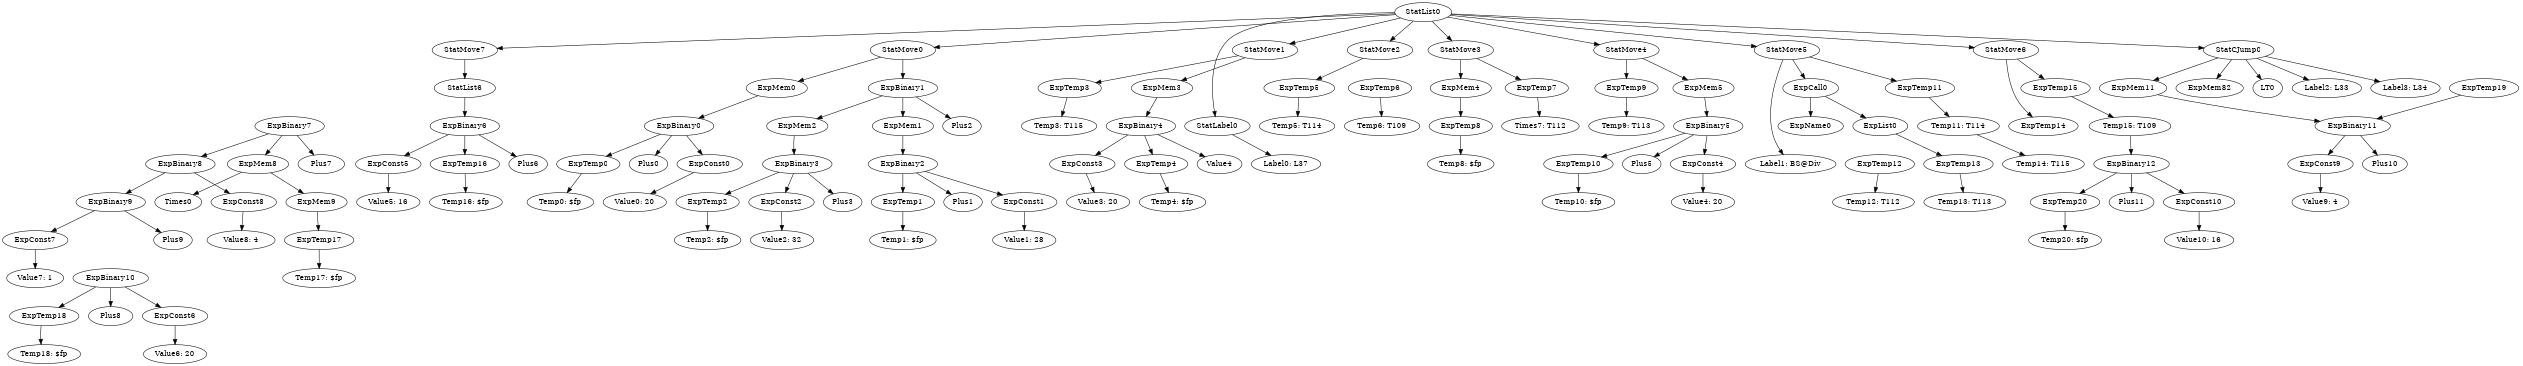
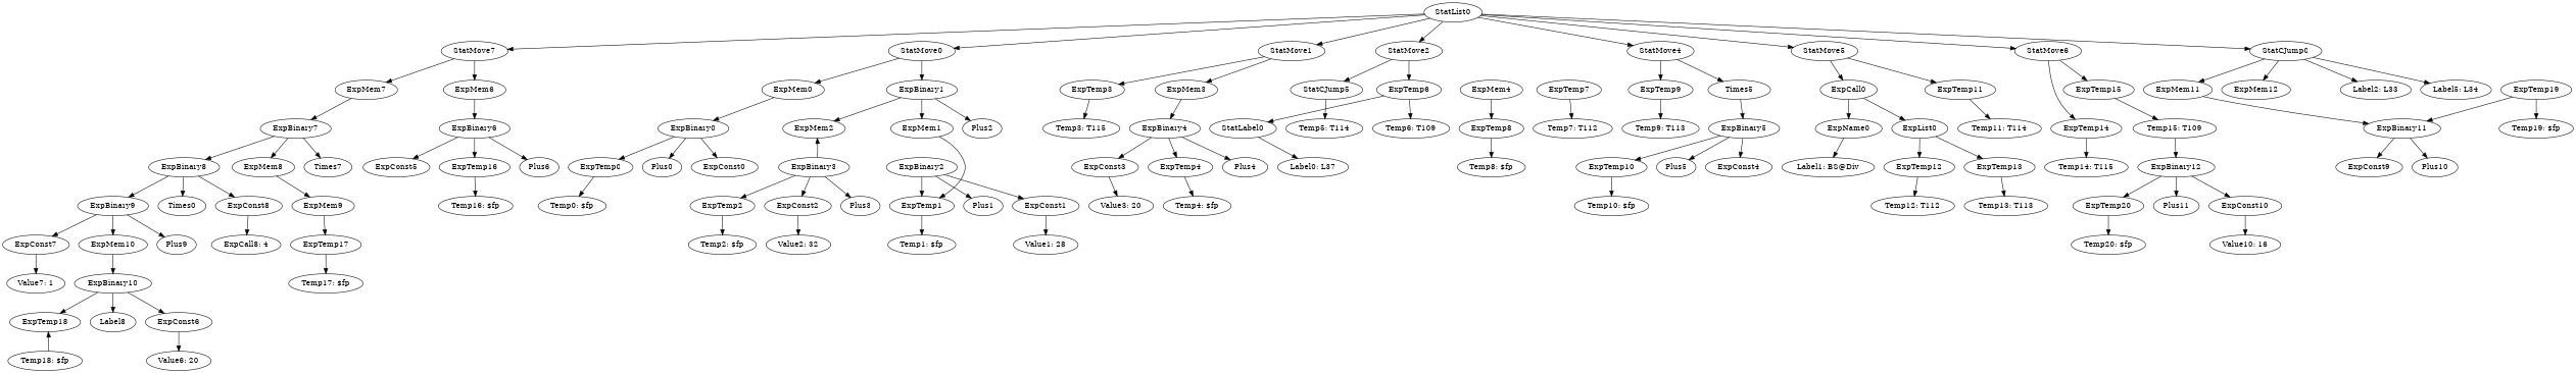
  digraph {
    ordering=out
    ExpBinary12
    ExpTemp20
    Plus11
    ExpConst10
    "Temp20: $fp"
    "Value10: 16"
    ExpMem11
    ExpBinary11
    ExpConst9
    Plus10
    ExpTemp19
-   "Value9: 4"
+   "Temp19: $fp"
+   ExpMem7
    ExpBinary7
    ExpBinary8
    ExpMem8
-   Plus7
+   Plus7 [label=Times7]
    ExpBinary9
    Times0
    ExpConst8
    ExpMem9
    ExpConst7
+   ExpMem10
    Plus9
-   "Value8: 4"
+   "Value8: 4" [label="ExpCall8: 4"]
    "Value7: 1"
    ExpBinary10
    ExpTemp18
-   Plus8
+   Plus8 [label=Label8]
    ExpConst6
    "Temp18: $fp"
    "Value6: 20"
    ExpTemp17
    "Temp17: $fp"
    StatMove7
-   ExpMem6 [label=StatList6]
+   ExpMem6
    ExpBinary6
    ExpConst5
    ExpTemp16
    Plus6
-   "Value5: 16"
    "Temp16: $fp"
    ExpTemp3
    "Temp3: T115"
    ExpConst3
    "Value3: 20"
    ExpTemp2
    "Temp2: $fp"
    ExpTemp10
    "Temp10: $fp"
    ExpBinary0
    ExpTemp0
    Plus0
    ExpConst0
    "Temp0: $fp"
-   "Value0: 20"
    ExpMem4
    ExpTemp8
    "Temp8: $fp"
    StatMove0
    ExpMem0
    ExpBinary1
    ExpMem2
    ExpMem1
    Plus2
    ExpBinary3
    ExpBinary2
    ExpTemp4
    "Temp4: $fp"
    ExpTemp12
    "Temp12: T112"
    ExpConst2
    Plus3
    "Value2: 32"
    ExpCall0
    ExpName0
    ExpList0
    "Label1: BS@Div"
    ExpTemp13
    "Temp13: T113"
    ExpTemp7
-   "Temp7: T112" [label="Times7: T112"]
+   "Temp7: T112"
    StatList0
    StatLabel0
    StatMove1
    StatMove2
-   StatMove3
    StatMove4
    StatMove5
    StatMove6
    StatCJump0
    "Label0: L37"
    ExpMem3
-   ExpTemp5
+   ExpTemp5 [label=StatCJump5]
    ExpTemp6
    ExpTemp9
-   ExpMem5
+   ExpMem5 [label=Times5]
    ExpTemp11
    ExpTemp14
    ExpTemp15
-   ExpMem12 [label=ExpMem82]
-   LT0
+   ExpMem12
    "Label2: L33"
-   "Label3: L34"
+   "Label3: L34" [label="Label5: L34"]
    ExpBinary4
    "Temp5: T114"
    "Temp6: T109"
    "Temp9: T113"
    ExpBinary5
    "Temp11: T114"
    "Temp14: T115"
    "Temp15: T109"
    ExpTemp1
    Plus1
    ExpConst1
    "Temp1: $fp"
    "Value1: 28"
-   Plus4 [label=Value4]
+   Plus4
    Plus5
    ExpConst4
-   "Value4: 20"
    ExpBinary12 -> ExpTemp20
    ExpBinary12 -> Plus11
    ExpBinary12 -> ExpConst10
    ExpTemp20 -> "Temp20: $fp"
    ExpConst10 -> "Value10: 16"
    ExpMem11 -> ExpBinary11
    ExpBinary11 -> ExpConst9
    ExpBinary11 -> Plus10
-   ExpConst9 -> "Value9: 4"
    ExpTemp19 -> ExpBinary11
+   ExpTemp19 -> "Temp19: $fp"
+   ExpMem7 -> ExpBinary7
    ExpBinary7 -> ExpBinary8
    ExpBinary7 -> ExpMem8
    ExpBinary7 -> Plus7
    ExpBinary8 -> ExpBinary9
-   ExpMem8 -> Times0
+   ExpBinary8 -> Times0
    ExpBinary8 -> ExpConst8
    ExpMem8 -> ExpMem9
    ExpBinary9 -> ExpConst7
+   ExpBinary9 -> ExpMem10
    ExpBinary9 -> Plus9
    ExpConst8 -> "Value8: 4"
    ExpMem9 -> ExpTemp17
    ExpConst7 -> "Value7: 1"
+   ExpMem10 -> ExpBinary10
    ExpBinary10 -> ExpTemp18
    ExpBinary10 -> Plus8
    ExpBinary10 -> ExpConst6
-   ExpTemp18 -> "Temp18: $fp"
+   "Temp18: $fp" -> ExpTemp18
    ExpConst6 -> "Value6: 20"
    ExpTemp17 -> "Temp17: $fp"
+   StatMove7 -> ExpMem7
    StatMove7 -> ExpMem6
    ExpMem6 -> ExpBinary6
    ExpBinary6 -> ExpConst5
    ExpBinary6 -> ExpTemp16
    ExpBinary6 -> Plus6
-   ExpConst5 -> "Value5: 16"
    ExpTemp16 -> "Temp16: $fp"
    ExpTemp3 -> "Temp3: T115"
    ExpConst3 -> "Value3: 20"
    ExpTemp2 -> "Temp2: $fp"
    ExpTemp10 -> "Temp10: $fp"
    ExpBinary0 -> ExpTemp0
    ExpBinary0 -> Plus0
    ExpBinary0 -> ExpConst0
    ExpTemp0 -> "Temp0: $fp"
-   ExpConst0 -> "Value0: 20"
    ExpMem4 -> ExpTemp8
    ExpTemp8 -> "Temp8: $fp"
    StatMove0 -> ExpMem0
    StatMove0 -> ExpBinary1
    ExpMem0 -> ExpBinary0
    ExpBinary1 -> ExpMem2
    ExpBinary1 -> ExpMem1
    ExpBinary1 -> Plus2
-   ExpMem2 -> ExpBinary3
-   ExpMem1 -> ExpBinary2
+   ExpBinary3 -> ExpMem2
+   ExpMem1 -> ExpTemp1
    ExpBinary3 -> ExpTemp2
    ExpBinary3 -> ExpConst2
    ExpBinary3 -> Plus3
    ExpBinary2 -> ExpTemp1
    ExpBinary2 -> Plus1
    ExpBinary2 -> ExpConst1
    ExpTemp4 -> "Temp4: $fp"
    ExpTemp12 -> "Temp12: T112"
    ExpConst2 -> "Value2: 32"
    ExpCall0 -> ExpName0
    ExpCall0 -> ExpList0
-   StatMove5 -> "Label1: BS@Div"
+   ExpName0 -> "Label1: BS@Div"
+   ExpList0 -> ExpTemp12
    ExpList0 -> ExpTemp13
    ExpTemp13 -> "Temp13: T113"
    ExpTemp7 -> "Temp7: T112"
    StatList0 -> StatMove7
    StatList0 -> StatMove0
-   StatList0 -> StatLabel0
+   ExpTemp6 -> StatLabel0
    StatList0 -> StatMove1
    StatList0 -> StatMove2
-   StatList0 -> StatMove3
    StatList0 -> StatMove4
    StatList0 -> StatMove5
    StatList0 -> StatMove6
    StatList0 -> StatCJump0
    StatLabel0 -> "Label0: L37"
    StatMove1 -> ExpTemp3
    StatMove1 -> ExpMem3
    StatMove2 -> ExpTemp5
-   StatMove3 -> ExpMem4
-   StatMove3 -> ExpTemp7
+   StatMove2 -> ExpTemp6
    StatMove4 -> ExpTemp9
    StatMove4 -> ExpMem5
    StatMove5 -> ExpCall0
    StatMove5 -> ExpTemp11
    StatMove6 -> ExpTemp14
    StatMove6 -> ExpTemp15
    StatCJump0 -> ExpMem11
    StatCJump0 -> ExpMem12
-   StatCJump0 -> LT0
    StatCJump0 -> "Label2: L33"
    StatCJump0 -> "Label3: L34"
    ExpMem3 -> ExpBinary4
    ExpTemp5 -> "Temp5: T114"
    ExpTemp6 -> "Temp6: T109"
    ExpTemp9 -> "Temp9: T113"
    ExpMem5 -> ExpBinary5
    ExpTemp11 -> "Temp11: T114"
-   "Temp11: T114" -> "Temp14: T115"
+   ExpTemp14 -> "Temp14: T115"
    ExpTemp15 -> "Temp15: T109"
    ExpBinary4 -> ExpConst3
    ExpBinary4 -> ExpTemp4
    ExpBinary4 -> Plus4
    ExpBinary5 -> ExpTemp10
    ExpBinary5 -> Plus5
    ExpBinary5 -> ExpConst4
    "Temp15: T109" -> ExpBinary12
    ExpTemp1 -> "Temp1: $fp"
    ExpConst1 -> "Value1: 28"
-   ExpConst4 -> "Value4: 20"
  }
